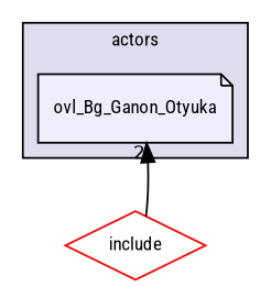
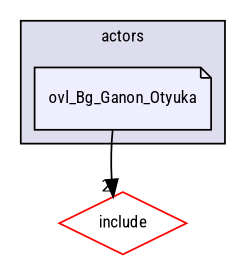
  digraph {
    compound=true
    fontname="Roboto Condensed"
    node [fontname="Roboto Condensed" fontsize=10 style=filled]
    n1 [fillcolor="#eeeeff" label=ovl_Bg_Ganon_Otyuka pencolor=black shape=note]
    n2 [color=red fillcolor=white label=include shape=diamond]
    subgraph cluster_1 {
      bgcolor="#ddddee"
      fontsize=10
      label=actors
      pencolor=black
      n1
    }
-   n2 -> n1 [headlabel=2 labeldistance=1.5 labelfontname=Helvetica labelfontsize=10 fontname="Roboto Condensed"]
+   n1 -> n2 [headlabel=2 labeldistance=1.5 labelfontname=Helvetica labelfontsize=10 fontname="Roboto Condensed"]
  }
